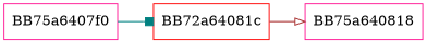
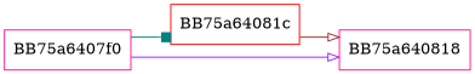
  digraph {
    rankdir=LR
    splines=ortho
    node [color=deeppink shape=box]
    edge [arrowhead=onormal style=solid]
-   BB75a64081c [color=red label=BB72a64081c]
+   BB75a64081c [color=red]
    BB75a6407f0
    BB75a640818
    BB75a64081c -> BB75a640818 [color=brown]
    BB75a6407f0 -> BB75a64081c [arrowhead=box color=teal]
+   BB75a6407f0 -> BB75a640818 [color=purple]
  }
